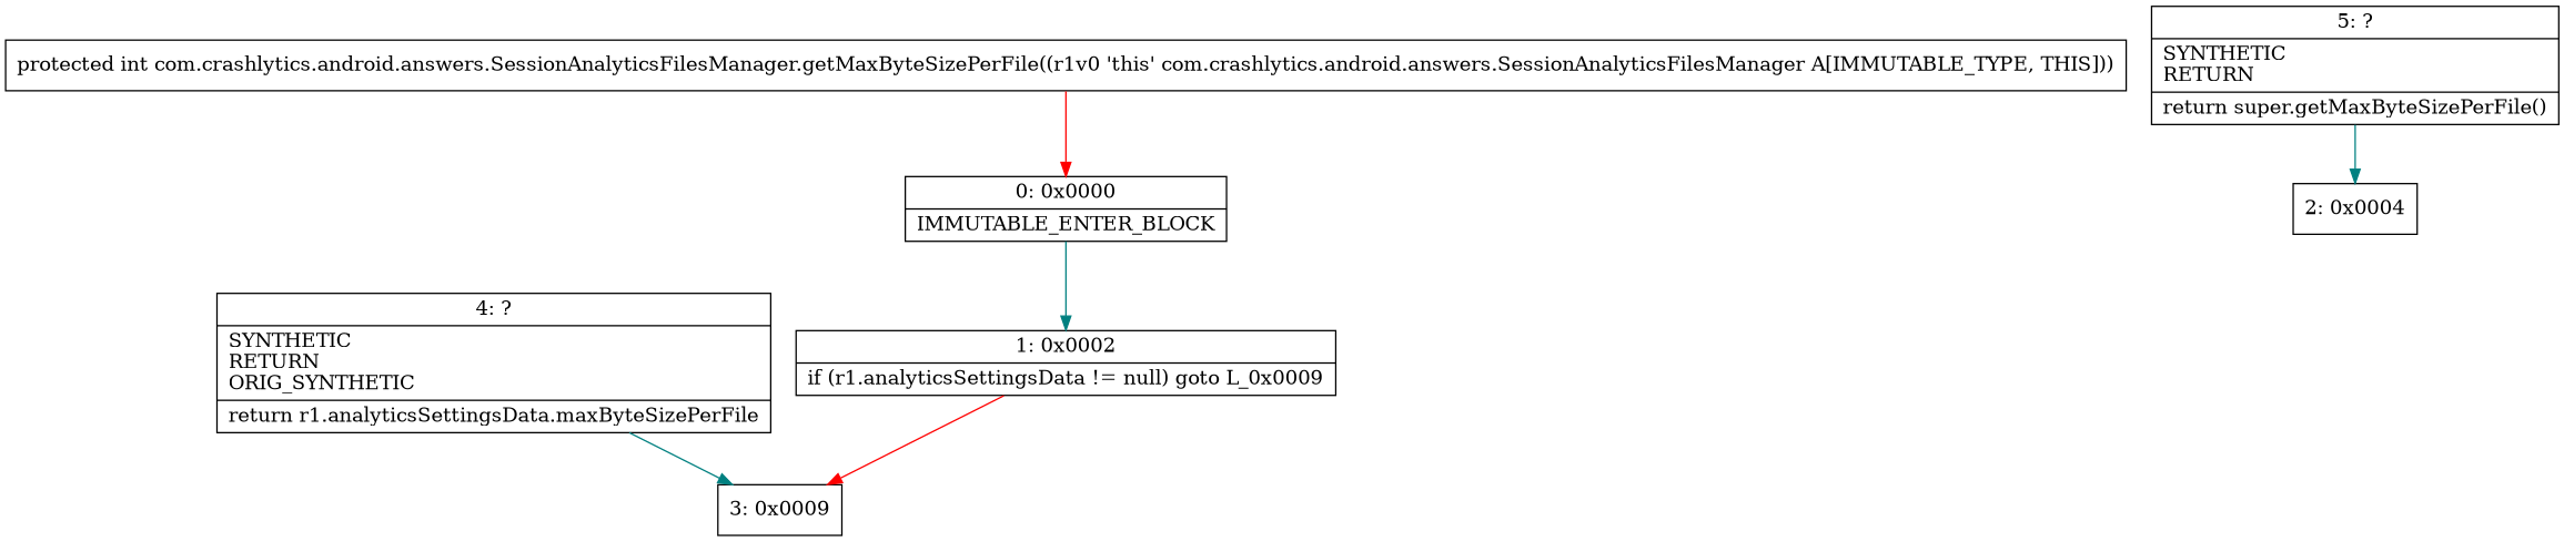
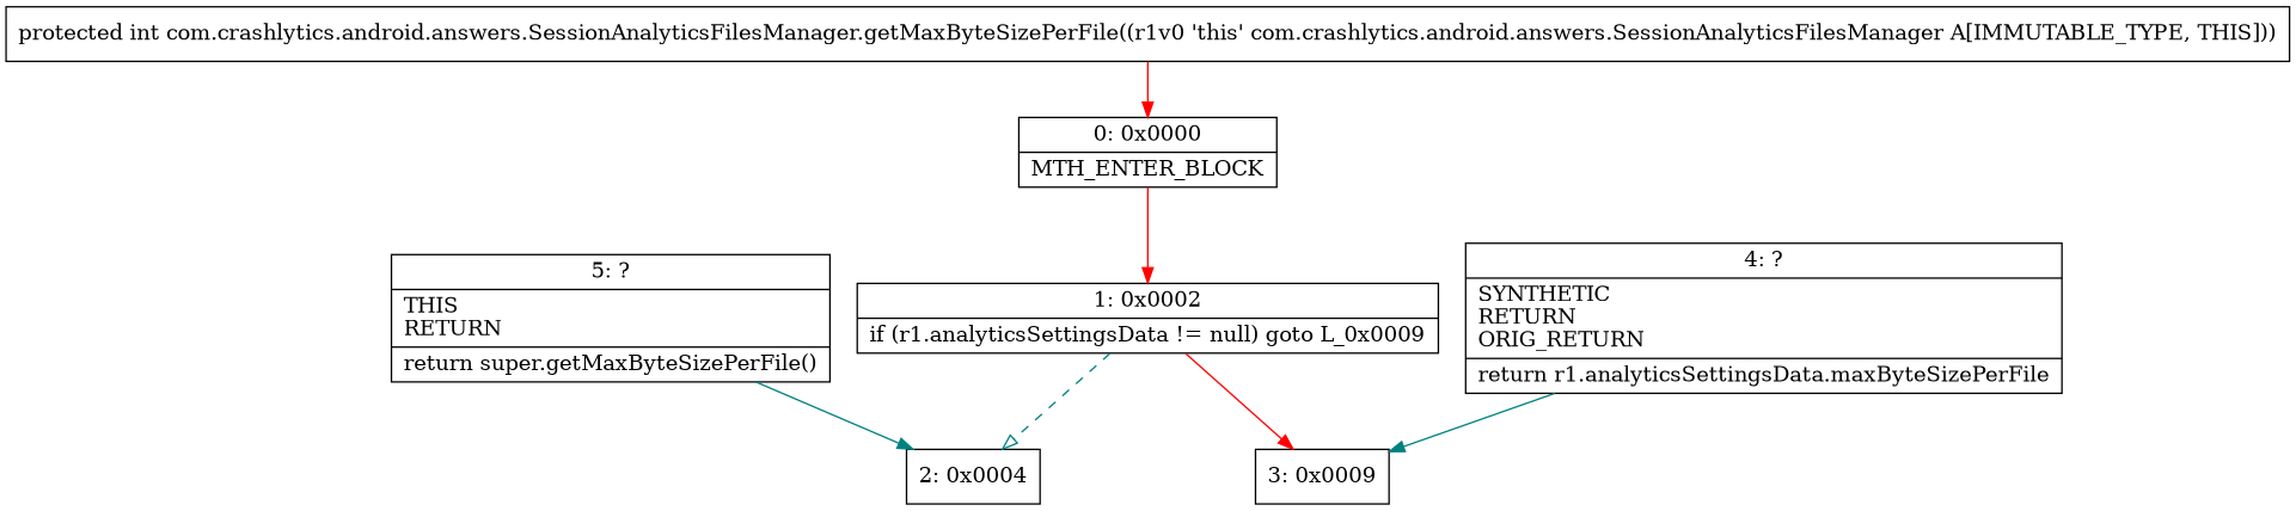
  digraph {
    node [shape=record]
    edge [arrowhead=normal color=red]
-   n1 [label="{0\:\ 0x0000|IMMUTABLE_ENTER_BLOCK\l}"]
+   n1 [label="{0\:\ 0x0000|MTH_ENTER_BLOCK\l}"]
    n2 [label="{1\:\ 0x0002|if (r1.analyticsSettingsData != null) goto L_0x0009\l}"]
    n3 [label="{2\:\ 0x0004}"]
    n4 [label="{3\:\ 0x0009}"]
-   n5 [label="{5\:\ ?|SYNTHETIC\lRETURN\l|return super.getMaxByteSizePerFile()\l}"]
-   n6 [label="{4\:\ ?|SYNTHETIC\lRETURN\lORIG_SYNTHETIC\l|return r1.analyticsSettingsData.maxByteSizePerFile\l}"]
+   n5 [label="{5\:\ ?|THIS\lRETURN\l|return super.getMaxByteSizePerFile()\l}"]
+   n6 [label="{4\:\ ?|SYNTHETIC\lRETURN\lORIG_RETURN\l|return r1.analyticsSettingsData.maxByteSizePerFile\l}"]
    n7 [label="{protected int com.crashlytics.android.answers.SessionAnalyticsFilesManager.getMaxByteSizePerFile((r1v0 'this' com.crashlytics.android.answers.SessionAnalyticsFilesManager A[IMMUTABLE_TYPE, THIS])) }"]
-   n1 -> n2 [color=teal]
+   n1 -> n2
+   n2 -> n3 [arrowhead=onormal color=teal style=dashed]
    n2 -> n4
    n5 -> n3 [color=teal]
    n6 -> n4 [color=teal]
    n7 -> n1
  }
